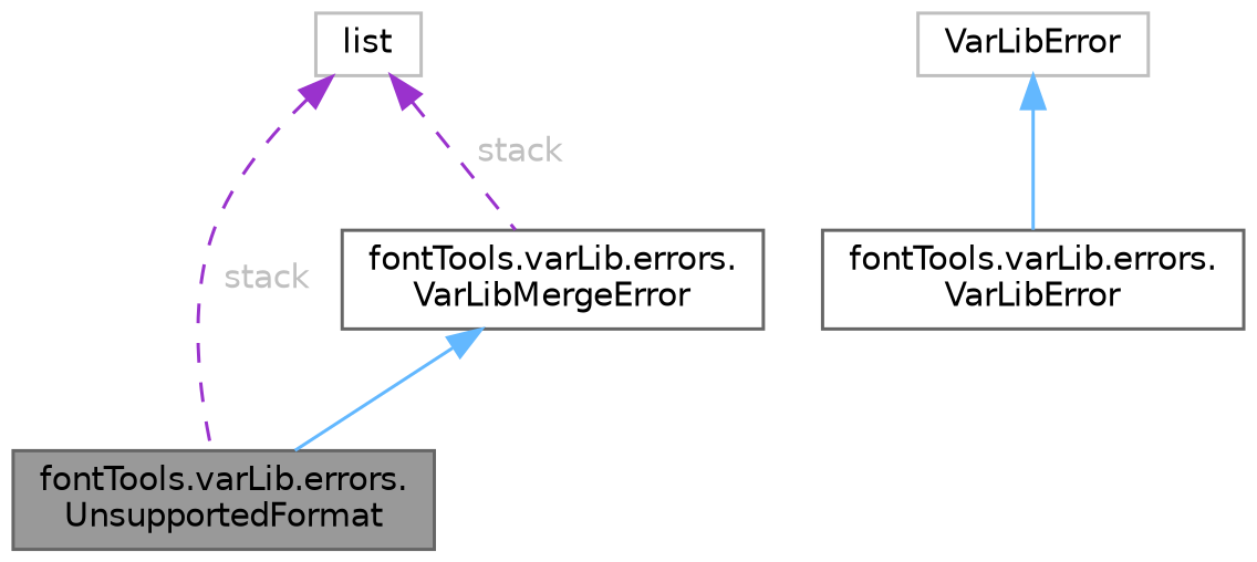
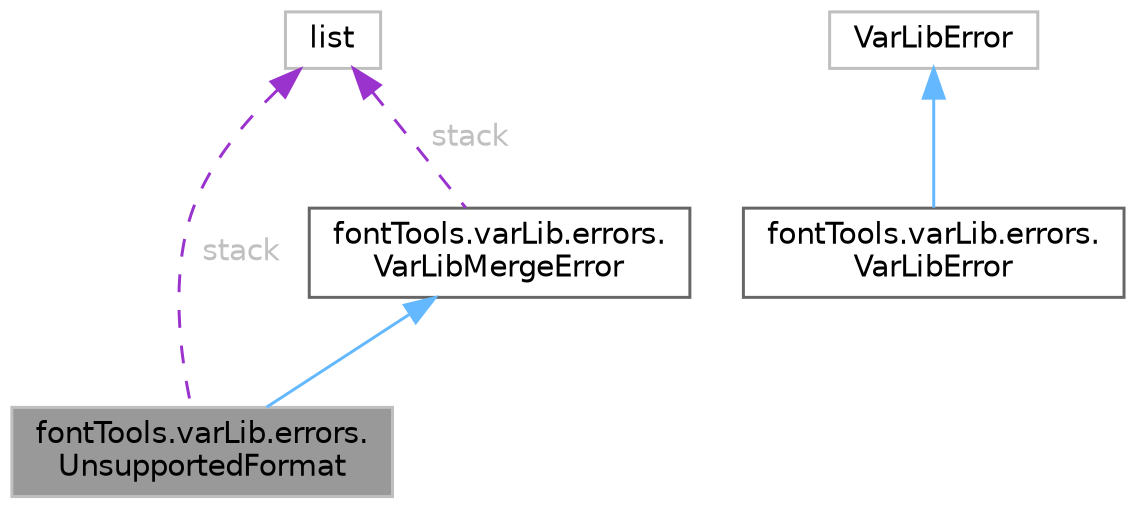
  digraph {
    node [color=gray40 fillcolor=white fontname=Helvetica fontsize=10 shape=box style=filled]
    edge [color=steelblue1 dir=back fontname=Helvetica fontsize=10 labelfontname=Helvetica labelfontsize=10 style=solid]
-   n1 [fillcolor=grey60 fontcolor=black height=0.2 label="fontTools.varLib.errors.\lUnsupportedFormat" width=0.4]
+   n1 [color=grey75 fillcolor=grey60 fontcolor=black height=0.2 label="fontTools.varLib.errors.\lUnsupportedFormat" width=0.4]
    n2 [height=0.2 label="fontTools.varLib.errors.\lVarLibMergeError" width=0.4]
    n3 [height=0.2 label="fontTools.varLib.errors.\lVarLibError" width=0.4]
    n4 [color=grey75 height=0.2 label=VarLibError width=0.4]
    n5 [color=grey75 height=0.2 label=list width=0.4]
    n2 -> n1
    n4 -> n3
    n5 -> n1 [color=darkorchid3 fontcolor=grey label=" stack" style=dashed]
    n5 -> n2 [color=darkorchid3 fontcolor=grey label=" stack" style=dashed]
  }
